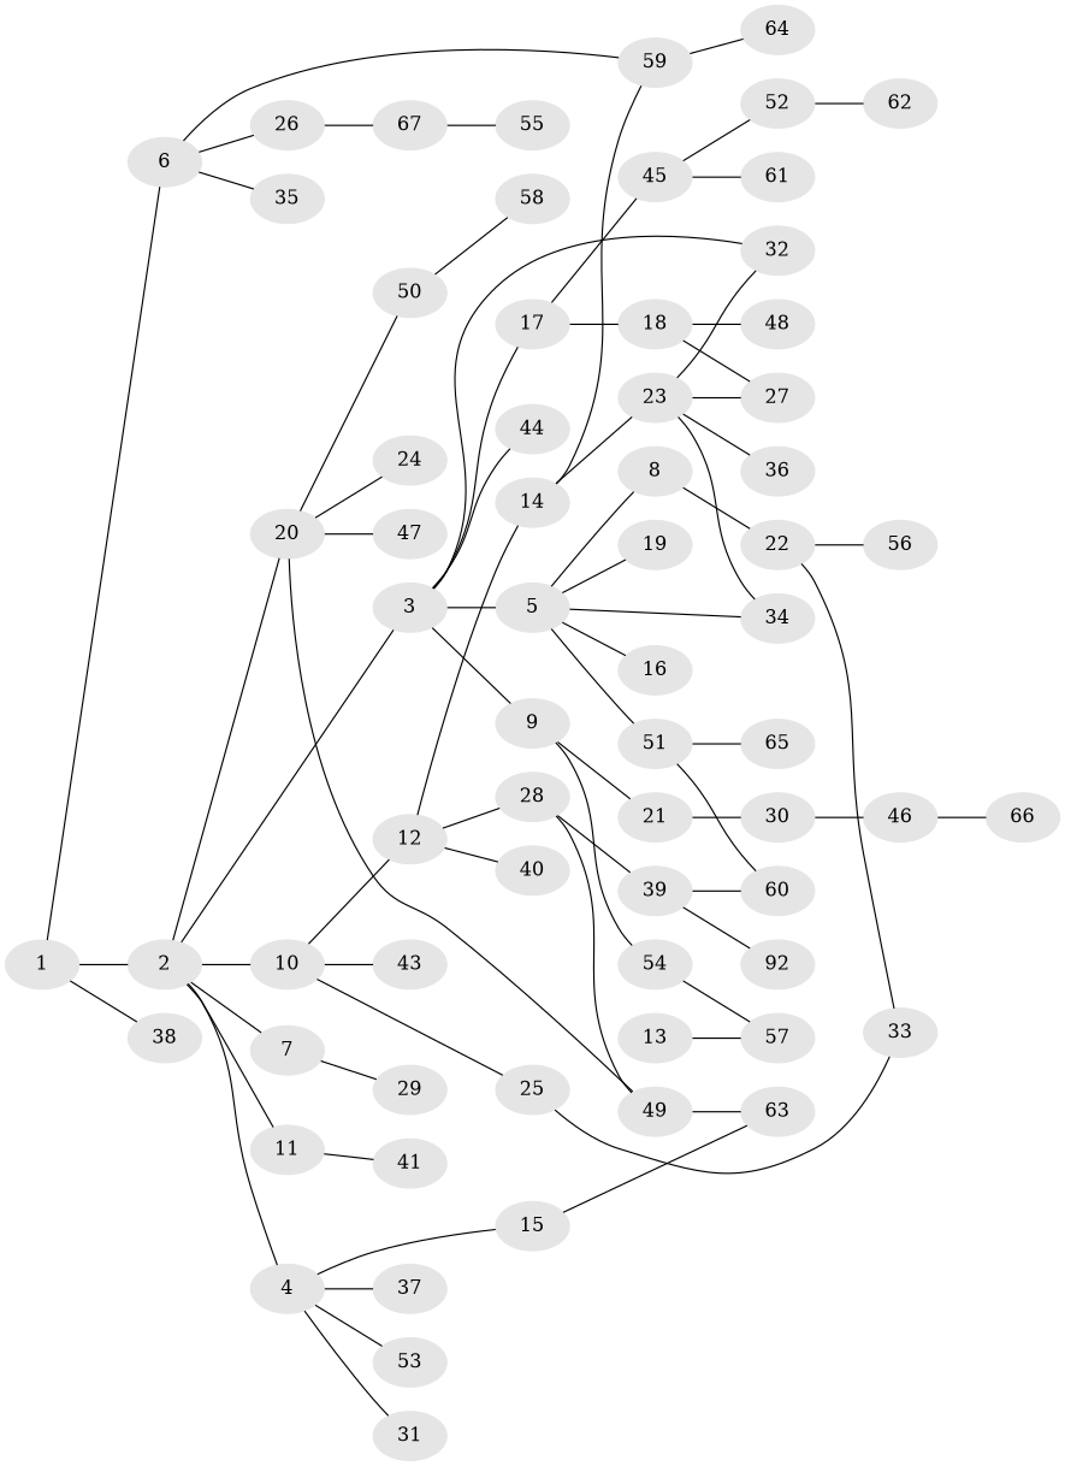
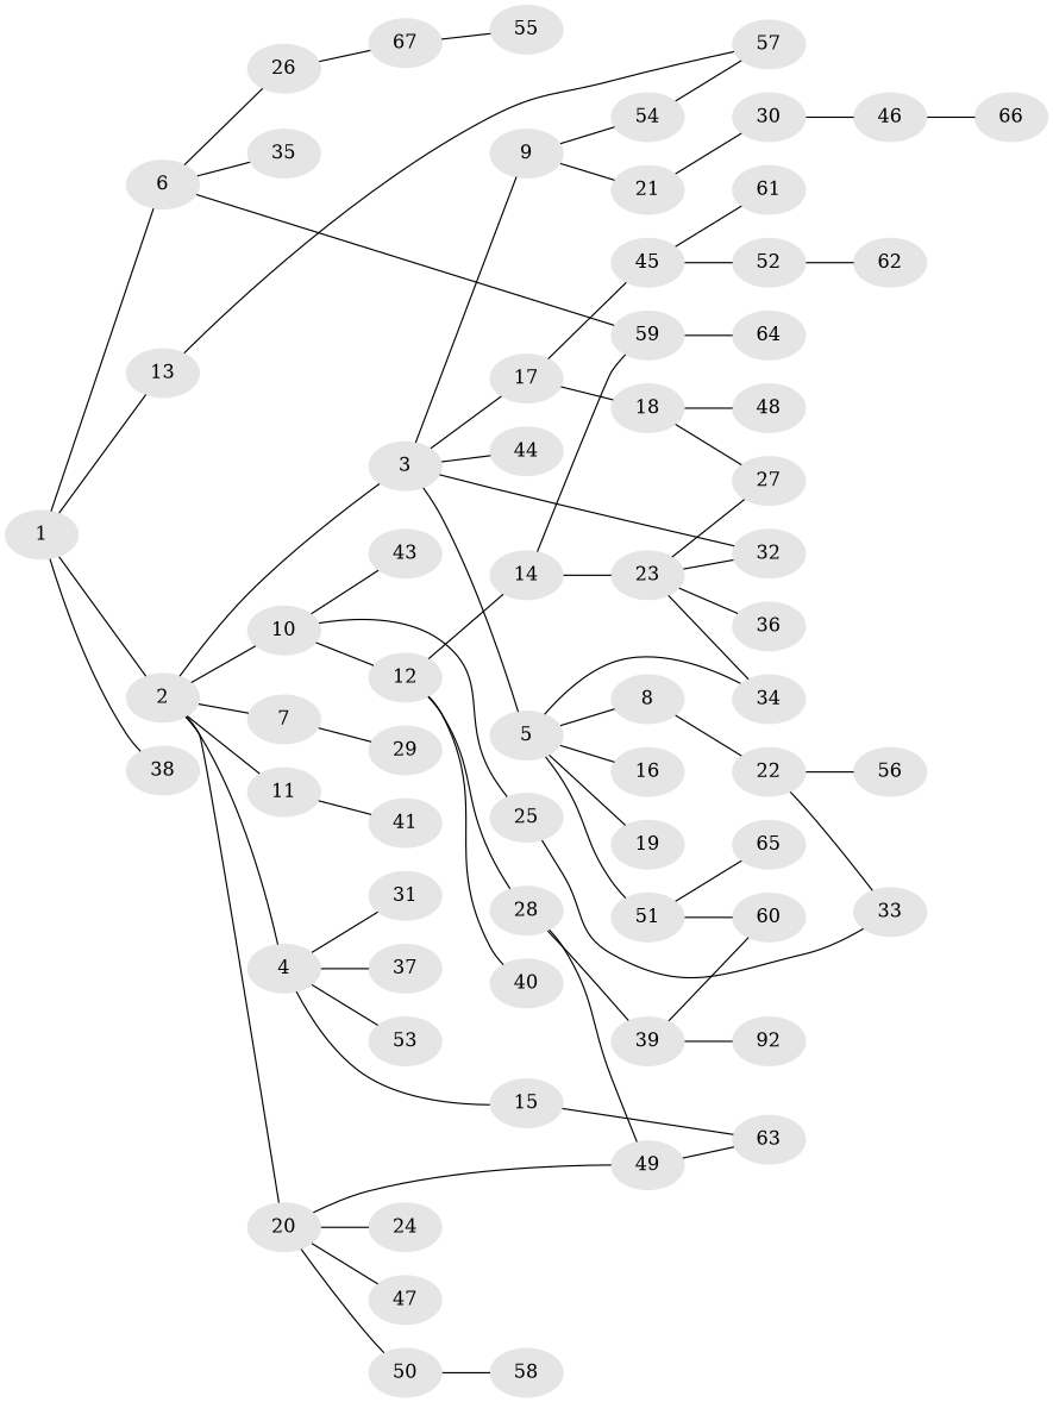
  graph {
    rankdir=LR
    node [color=gray90 style=filled]
    1
    2
    6
    13
    38
    3
    4
    7
    10
    11
    20
    26
    35
    59
    57
    5
    9
    17
    32
    44
    15
    31
    37
    53
    29
    12
    25
    43
    41
    24
    47
    49
    50
    8
    16
    19
    34
    51
    21
    54
    18
    45
    63
    22
    60
    65
    67
    64
    33
    56
    30
    14
    28
    40
    23
    39
    27
    36
    48
    52
    61
    58
    46
    55
    n65 [label=92]
    66
    62
    1 -- 2
    1 -- 6
+   1 -- 13
    1 -- 38
    2 -- 3
    2 -- 4
    2 -- 7
    2 -- 10
    2 -- 11
    2 -- 20
    6 -- 26
    6 -- 35
    6 -- 59
    13 -- 57
    3 -- 5
    3 -- 9
    3 -- 17
    3 -- 32
    3 -- 44
    4 -- 15
    4 -- 31
    4 -- 37
    4 -- 53
    7 -- 29
    10 -- 12
    10 -- 25
    10 -- 43
    11 -- 41
    20 -- 24
    20 -- 47
    20 -- 49
    20 -- 50
    26 -- 67
    59 -- 64
    5 -- 8
    5 -- 16
    5 -- 19
    5 -- 34
    5 -- 51
    9 -- 21
    9 -- 54
    17 -- 18
    17 -- 45
    15 -- 63
    12 -- 14
    12 -- 28
    12 -- 40
    25 -- 33
    49 -- 63
    50 -- 58
    8 -- 22
    51 -- 60
    51 -- 65
    21 -- 30
    54 -- 57
    18 -- 27
    18 -- 48
    45 -- 52
    45 -- 61
    22 -- 33
    22 -- 56
    67 -- 55
    30 -- 46
    14 -- 59
    14 -- 23
    28 -- 49
    28 -- 39
    23 -- 32
    23 -- 34
    23 -- 27
    23 -- 36
    39 -- 60
    39 -- n65
    52 -- 62
    46 -- 66
  }
